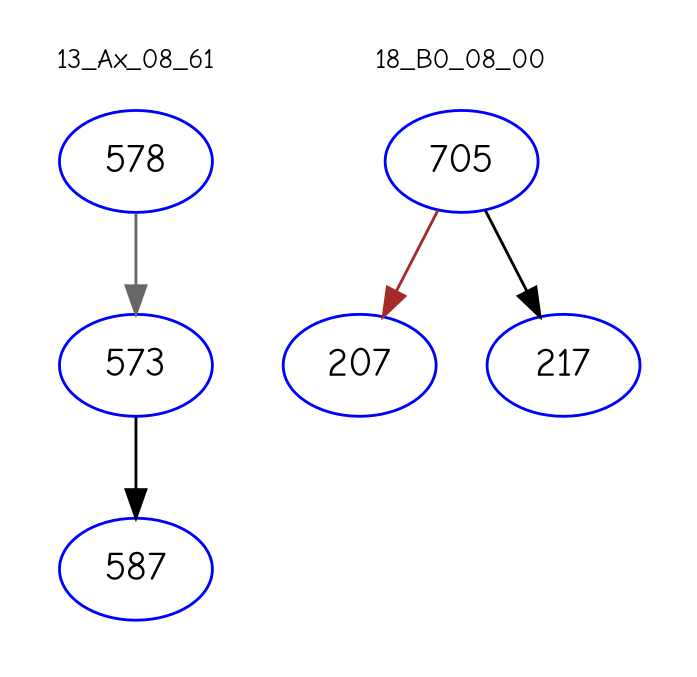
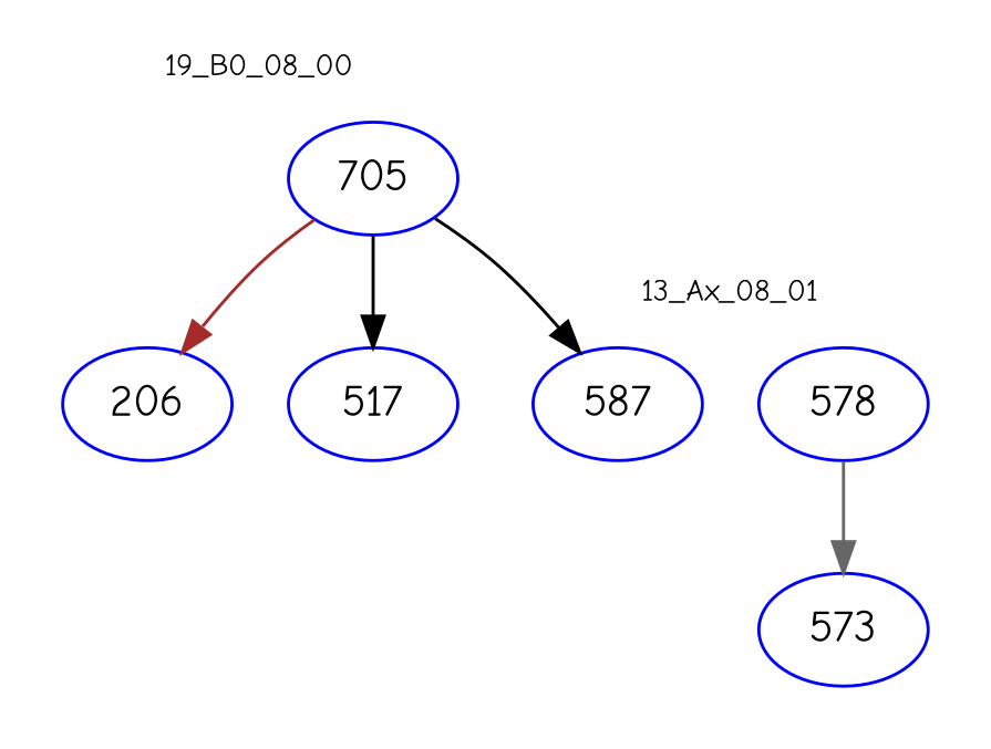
  digraph {
    fontname="Comic Neue"
    node [color=blue fontname="Comic Neue"]
    edge [color=black fontname="Comic Neue"]
    n1 [label=573]
    n2 [label=578]
    n3 [label=587]
    n4 [label=705]
-   n5 [label=207]
-   n6 [label=217]
+   n5 [label=206]
+   n6 [label=517]
    subgraph cluster_1 {
      color=white
      fontsize=10
-     label="13_Ax_08_61"
+     label="13_Ax_08_01"
      n1
      n2
      n3
    }
    subgraph cluster_2 {
      color=white
      fontsize=10
-     label="18_B0_08_00"
+     label="19_B0_08_00"
      n4
      n5
      n6
    }
-   n1 -> n3
+   n4 -> n3
    n2 -> n1 [color=gray40]
    n4 -> n5 [color=brown]
    n4 -> n6
  }
